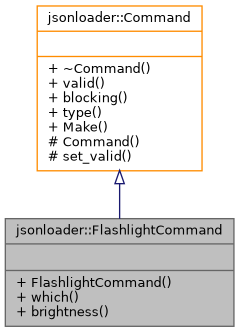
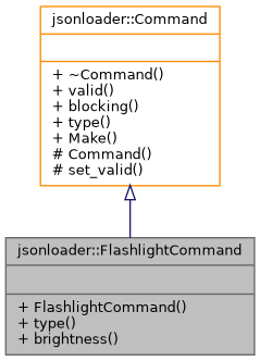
  digraph {
    node [fontname=Helvetica fontsize=10 shape=record style=filled]
-   n1 [color=gray40 fillcolor=grey75 fontcolor=black height=0.2 label="{jsonloader::FlashlightCommand\n||+ FlashlightCommand()\l+ which()\l+ brightness()\l}" width=0.4]
+   n1 [color=gray40 fillcolor=grey75 fontcolor=black height=0.2 label="{jsonloader::FlashlightCommand\n||+ FlashlightCommand()\l+ type()\l+ brightness()\l}" width=0.4]
    n2 [color=darkorange fillcolor=white height=0.2 label="{jsonloader::Command\n||+ ~Command()\l+ valid()\l+ blocking()\l+ type()\l+ Make()\l# Command()\l# set_valid()\l}" width=0.4]
    n2 -> n1 [arrowtail=onormal color=midnightblue dir=back fontname=Helvetica fontsize=10 labelfontname=Helvetica labelfontsize=10 style=solid]
  }
